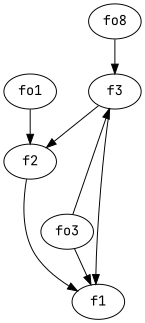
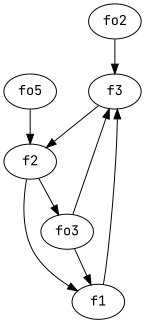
  strict digraph {
    fontname="JetBrains Mono"
    node [fontname="JetBrains Mono"]
    edge [fontname="JetBrains Mono" weight=2]
-   fo2 [label=fo8]
+   fo2
    f3
    f2
    f1
    fo3
-   fo1
+   fo1 [label=fo5]
    fo2 -> f3
    f3 -> f2
-   f3 -> f1
+   f1 -> f3
    f2 -> f1
+   f2 -> fo3
    fo3 -> f3
    fo3 -> f1
    fo1 -> f2
  }
